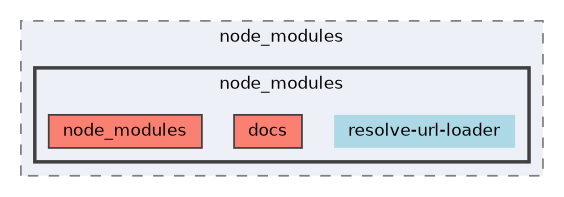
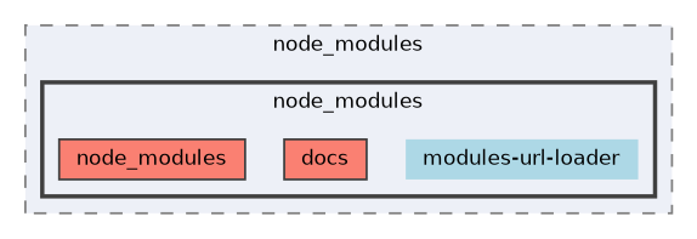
  digraph {
    compound=true
    node [fontname=Helvetica fontsize=10 shape=box style=filled fillcolor=salmon color=grey25]
-   n1 [height=0.2 label="resolve-url-loader" shape=plaintext width=0.4 fillcolor=lightblue color=""]
+   n1 [height=0.2 label="modules-url-loader" shape=plaintext width=0.4 fillcolor=lightblue color=""]
    n2 [height=0.2 label=docs width=0.4]
    n3 [height=0.2 label=node_modules width=0.4]
    subgraph cluster_1 {
      bgcolor="#edf0f7"
      fontname=Helvetica
      fontsize=10
      label=node_modules
      pencolor=grey50
      style="filled,dashed"
      subgraph cluster_2 {
        bgcolor="#edf0f7"
        fontname=Helvetica
        fontsize=10
        pencolor=grey25
        style="filled,bold"
        n1
        n2
        n3
      }
    }
  }
